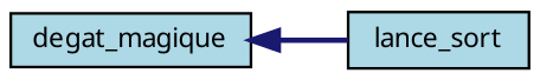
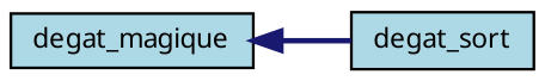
  digraph {
    rankdir=LR
    fontname="Noto Sans"
    node [color=black fillcolor=lightblue fontname="Noto Sans" fontsize=10 shape=record style=filled]
    n1 [fontcolor=black height=0.2 label=degat_magique width=0.4]
-   n2 [height=0.2 label=lance_sort width=0.4]
+   n2 [height=0.2 label=degat_sort width=0.4]
    n1 -> n2 [color=midnightblue dir=back fontname="Noto Sans" fontsize=10 labelfontname=FreeSans labelfontsize=10 style=bold]
  }
